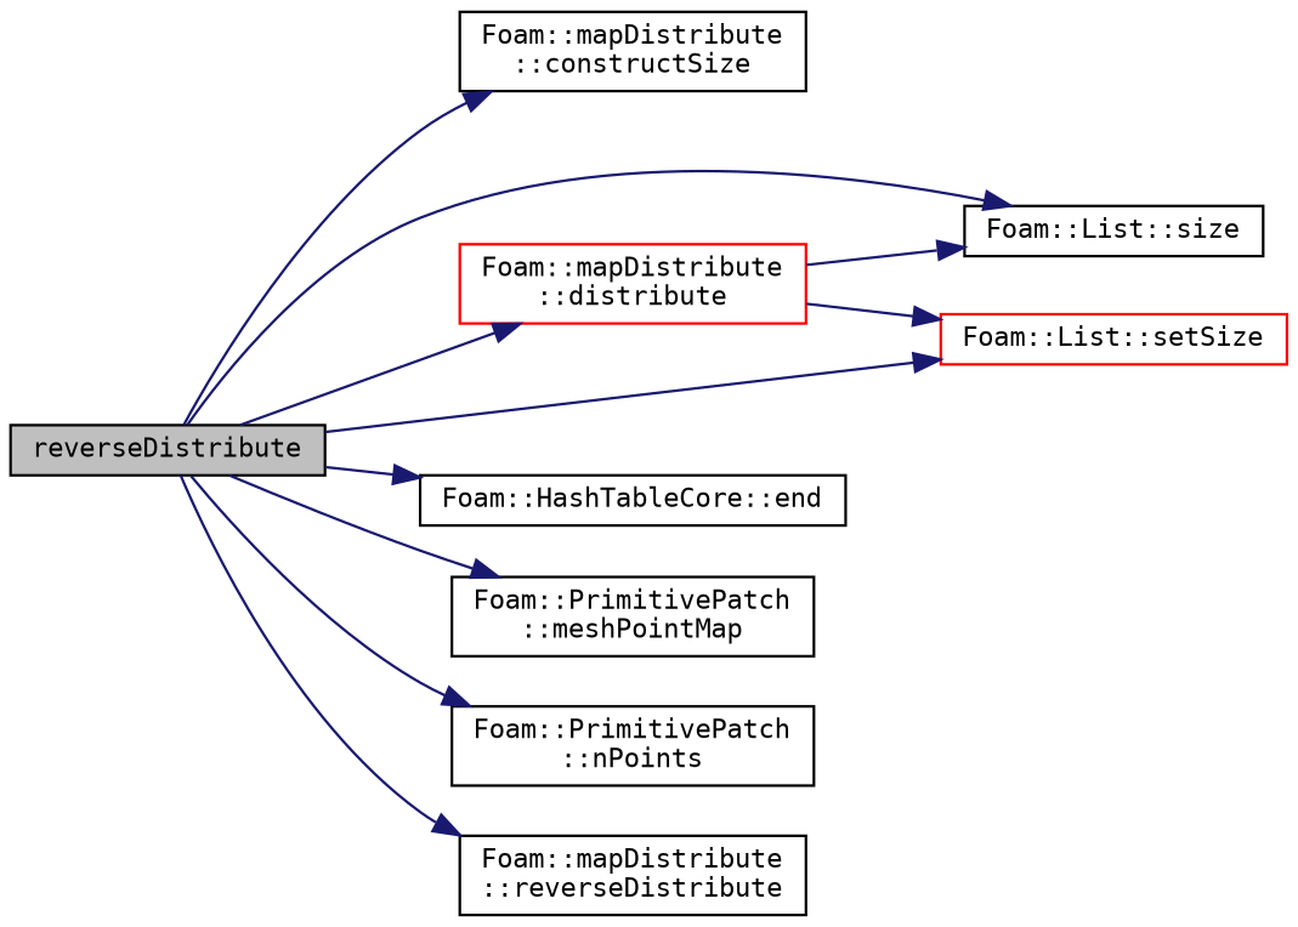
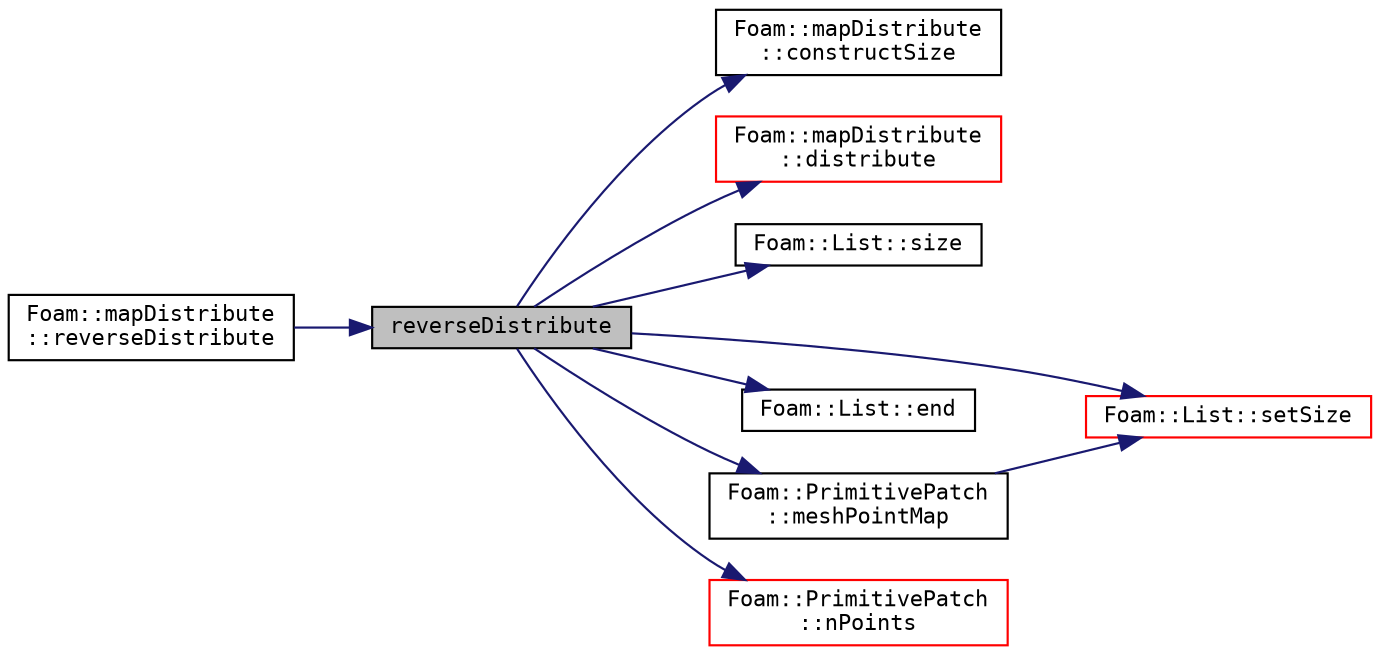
  digraph {
    fontname="DejaVu Sans Mono"
    rankdir=LR
    node [color=black fontname="DejaVu Sans Mono" fontsize=10 shape=record]
    edge [color=midnightblue fontname="DejaVu Sans Mono" fontsize=10 labelfontname=FreeSans labelfontsize=10 style=solid]
    n1 [fillcolor=grey75 fontcolor=black height=0.2 label=reverseDistribute style=filled width=0.4]
    n2 [height=0.2 label="Foam::mapDistribute\l::constructSize" width=0.4]
    n3 [color=red height=0.2 label="Foam::mapDistribute\l::distribute" width=0.4]
    n4 [height=0.2 label="Foam::List::size" width=0.4]
    n5 [color=red height=0.2 label="Foam::List::setSize" width=0.4]
-   n6 [height=0.2 label="Foam::HashTableCore::end" width=0.4]
+   n6 [height=0.2 label="Foam::List::end" width=0.4]
    n7 [height=0.2 label="Foam::PrimitivePatch\l::meshPointMap" width=0.4]
-   n8 [height=0.2 label="Foam::PrimitivePatch\l::nPoints" width=0.4]
+   n8 [color=red height=0.2 label="Foam::PrimitivePatch\l::nPoints" width=0.4]
    n9 [height=0.2 label="Foam::mapDistribute\l::reverseDistribute" width=0.4]
    n1 -> n2
    n1 -> n3
    n1 -> n4
    n1 -> n5
    n1 -> n6
    n1 -> n7
    n1 -> n8
-   n1 -> n9
-   n3 -> n4
-   n3 -> n5
+   n9 -> n1
+   n7 -> n5
  }
